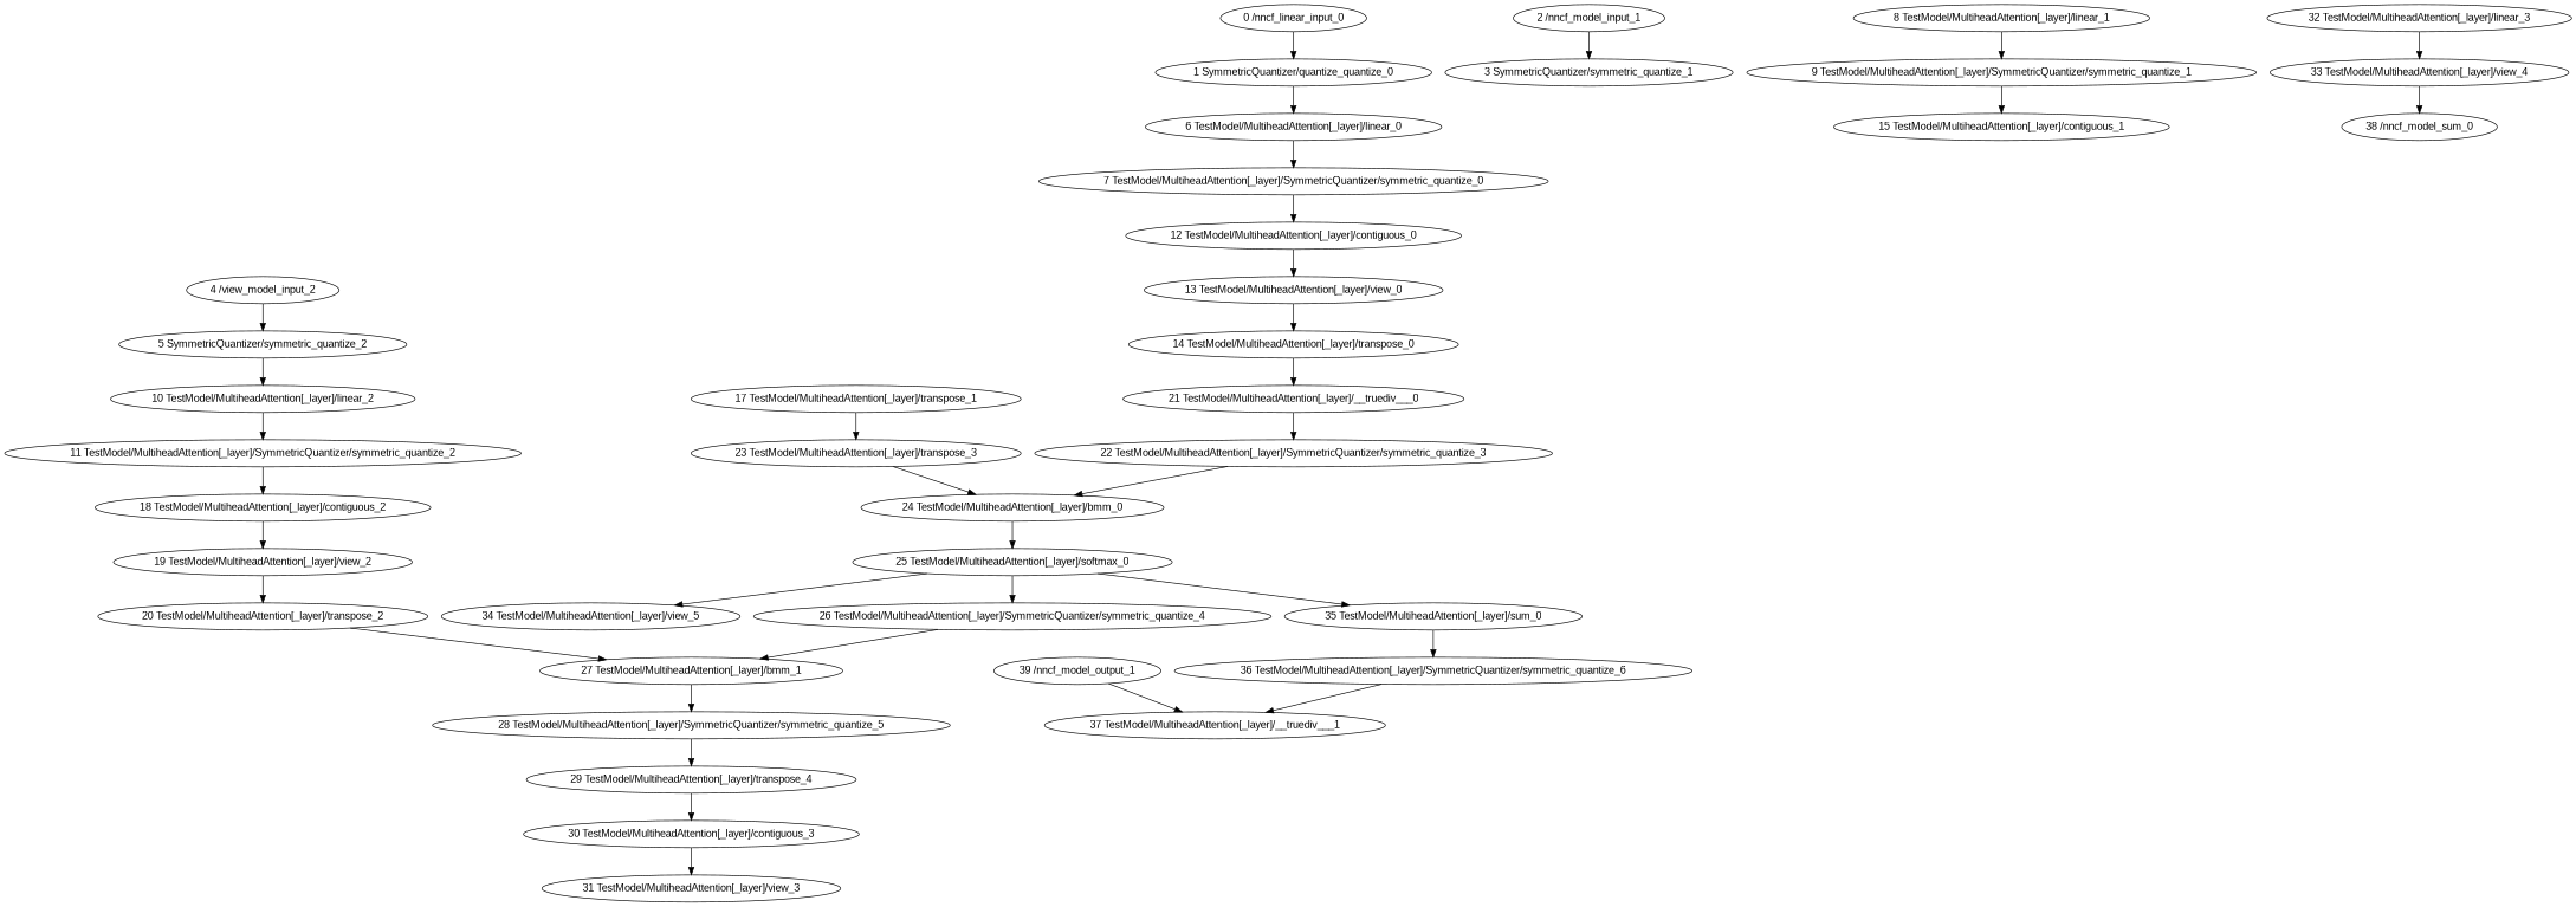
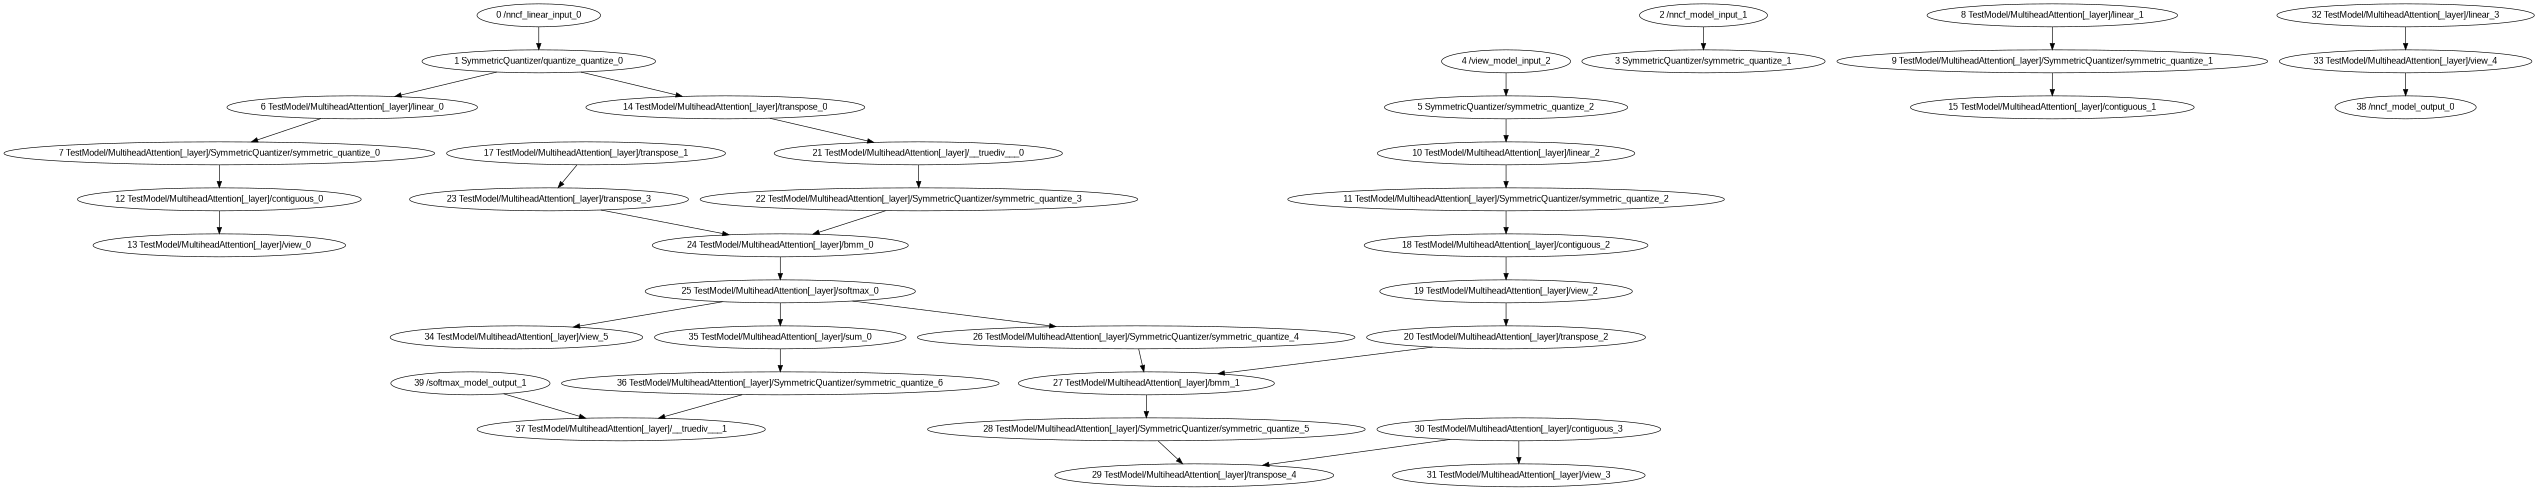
  strict digraph {
    fontname="Liberation Sans"
    node [fontname="Liberation Sans" type=symmetric_quantize]
    edge [fontname="Liberation Sans"]
    n1 [label="0 /nncf_linear_input_0" type=nncf_model_input]
    n2 [label="1 SymmetricQuantizer/quantize_quantize_0"]
    "6 TestModel/MultiheadAttention[_layer]/linear_0" [type=linear]
    "7 TestModel/MultiheadAttention[_layer]/SymmetricQuantizer/symmetric_quantize_0"
    "2 /nncf_model_input_1" [type=nncf_model_input]
    "3 SymmetricQuantizer/symmetric_quantize_1"
    "8 TestModel/MultiheadAttention[_layer]/linear_1" [type=linear]
    "9 TestModel/MultiheadAttention[_layer]/SymmetricQuantizer/symmetric_quantize_1"
    n9 [label="4 /view_model_input_2" type=nncf_model_input]
    "5 SymmetricQuantizer/symmetric_quantize_2"
    "10 TestModel/MultiheadAttention[_layer]/linear_2" [type=linear]
    "11 TestModel/MultiheadAttention[_layer]/SymmetricQuantizer/symmetric_quantize_2"
    "12 TestModel/MultiheadAttention[_layer]/contiguous_0" [type=contiguous]
    "13 TestModel/MultiheadAttention[_layer]/view_0" [type=view]
    "15 TestModel/MultiheadAttention[_layer]/contiguous_1" [type=contiguous]
    "18 TestModel/MultiheadAttention[_layer]/contiguous_2" [type=contiguous]
    "19 TestModel/MultiheadAttention[_layer]/view_2" [type=view]
    "14 TestModel/MultiheadAttention[_layer]/transpose_0" [type=transpose]
    "21 TestModel/MultiheadAttention[_layer]/__truediv___0" [type=__truediv__]
    "22 TestModel/MultiheadAttention[_layer]/SymmetricQuantizer/symmetric_quantize_3"
    "17 TestModel/MultiheadAttention[_layer]/transpose_1" [type=transpose]
    "23 TestModel/MultiheadAttention[_layer]/transpose_3" [type=transpose]
    "24 TestModel/MultiheadAttention[_layer]/bmm_0" [type=bmm]
    "20 TestModel/MultiheadAttention[_layer]/transpose_2" [type=transpose]
    "27 TestModel/MultiheadAttention[_layer]/bmm_1" [type=bmm]
    "28 TestModel/MultiheadAttention[_layer]/SymmetricQuantizer/symmetric_quantize_5"
    "25 TestModel/MultiheadAttention[_layer]/softmax_0" [type=softmax]
    "26 TestModel/MultiheadAttention[_layer]/SymmetricQuantizer/symmetric_quantize_4"
    "34 TestModel/MultiheadAttention[_layer]/view_5" [type=view]
    "35 TestModel/MultiheadAttention[_layer]/sum_0" [type=sum]
    "29 TestModel/MultiheadAttention[_layer]/transpose_4" [type=transpose]
    "30 TestModel/MultiheadAttention[_layer]/contiguous_3" [type=contiguous]
    "31 TestModel/MultiheadAttention[_layer]/view_3" [type=view]
    "32 TestModel/MultiheadAttention[_layer]/linear_3" [type=linear]
    "33 TestModel/MultiheadAttention[_layer]/view_4" [type=view]
-   "38 /nncf_model_output_0" [type=nncf_model_output label="38 /nncf_model_sum_0"]
+   "38 /nncf_model_output_0" [type=nncf_model_output]
    "36 TestModel/MultiheadAttention[_layer]/SymmetricQuantizer/symmetric_quantize_6"
    "37 TestModel/MultiheadAttention[_layer]/__truediv___1" [type=__truediv__]
-   "39 /nncf_model_output_1" [type=nncf_model_output]
+   "39 /nncf_model_output_1" [type=nncf_model_output label="39 /softmax_model_output_1"]
    n1 -> n2
    n2 -> "6 TestModel/MultiheadAttention[_layer]/linear_0"
    "6 TestModel/MultiheadAttention[_layer]/linear_0" -> "7 TestModel/MultiheadAttention[_layer]/SymmetricQuantizer/symmetric_quantize_0"
    "7 TestModel/MultiheadAttention[_layer]/SymmetricQuantizer/symmetric_quantize_0" -> "12 TestModel/MultiheadAttention[_layer]/contiguous_0"
    "2 /nncf_model_input_1" -> "3 SymmetricQuantizer/symmetric_quantize_1"
    "8 TestModel/MultiheadAttention[_layer]/linear_1" -> "9 TestModel/MultiheadAttention[_layer]/SymmetricQuantizer/symmetric_quantize_1"
    "9 TestModel/MultiheadAttention[_layer]/SymmetricQuantizer/symmetric_quantize_1" -> "15 TestModel/MultiheadAttention[_layer]/contiguous_1"
    n9 -> "5 SymmetricQuantizer/symmetric_quantize_2"
    "5 SymmetricQuantizer/symmetric_quantize_2" -> "10 TestModel/MultiheadAttention[_layer]/linear_2"
    "10 TestModel/MultiheadAttention[_layer]/linear_2" -> "11 TestModel/MultiheadAttention[_layer]/SymmetricQuantizer/symmetric_quantize_2"
    "11 TestModel/MultiheadAttention[_layer]/SymmetricQuantizer/symmetric_quantize_2" -> "18 TestModel/MultiheadAttention[_layer]/contiguous_2"
    "12 TestModel/MultiheadAttention[_layer]/contiguous_0" -> "13 TestModel/MultiheadAttention[_layer]/view_0"
-   "13 TestModel/MultiheadAttention[_layer]/view_0" -> "14 TestModel/MultiheadAttention[_layer]/transpose_0"
+   n2 -> "14 TestModel/MultiheadAttention[_layer]/transpose_0"
    "18 TestModel/MultiheadAttention[_layer]/contiguous_2" -> "19 TestModel/MultiheadAttention[_layer]/view_2"
    "19 TestModel/MultiheadAttention[_layer]/view_2" -> "20 TestModel/MultiheadAttention[_layer]/transpose_2"
    "14 TestModel/MultiheadAttention[_layer]/transpose_0" -> "21 TestModel/MultiheadAttention[_layer]/__truediv___0"
    "21 TestModel/MultiheadAttention[_layer]/__truediv___0" -> "22 TestModel/MultiheadAttention[_layer]/SymmetricQuantizer/symmetric_quantize_3"
    "22 TestModel/MultiheadAttention[_layer]/SymmetricQuantizer/symmetric_quantize_3" -> "24 TestModel/MultiheadAttention[_layer]/bmm_0"
    "17 TestModel/MultiheadAttention[_layer]/transpose_1" -> "23 TestModel/MultiheadAttention[_layer]/transpose_3"
    "23 TestModel/MultiheadAttention[_layer]/transpose_3" -> "24 TestModel/MultiheadAttention[_layer]/bmm_0"
    "24 TestModel/MultiheadAttention[_layer]/bmm_0" -> "25 TestModel/MultiheadAttention[_layer]/softmax_0"
    "20 TestModel/MultiheadAttention[_layer]/transpose_2" -> "27 TestModel/MultiheadAttention[_layer]/bmm_1"
    "27 TestModel/MultiheadAttention[_layer]/bmm_1" -> "28 TestModel/MultiheadAttention[_layer]/SymmetricQuantizer/symmetric_quantize_5"
    "28 TestModel/MultiheadAttention[_layer]/SymmetricQuantizer/symmetric_quantize_5" -> "29 TestModel/MultiheadAttention[_layer]/transpose_4"
    "25 TestModel/MultiheadAttention[_layer]/softmax_0" -> "26 TestModel/MultiheadAttention[_layer]/SymmetricQuantizer/symmetric_quantize_4"
    "25 TestModel/MultiheadAttention[_layer]/softmax_0" -> "34 TestModel/MultiheadAttention[_layer]/view_5"
    "25 TestModel/MultiheadAttention[_layer]/softmax_0" -> "35 TestModel/MultiheadAttention[_layer]/sum_0"
    "26 TestModel/MultiheadAttention[_layer]/SymmetricQuantizer/symmetric_quantize_4" -> "27 TestModel/MultiheadAttention[_layer]/bmm_1"
    "35 TestModel/MultiheadAttention[_layer]/sum_0" -> "36 TestModel/MultiheadAttention[_layer]/SymmetricQuantizer/symmetric_quantize_6"
-   "29 TestModel/MultiheadAttention[_layer]/transpose_4" -> "30 TestModel/MultiheadAttention[_layer]/contiguous_3"
+   "30 TestModel/MultiheadAttention[_layer]/contiguous_3" -> "29 TestModel/MultiheadAttention[_layer]/transpose_4"
    "30 TestModel/MultiheadAttention[_layer]/contiguous_3" -> "31 TestModel/MultiheadAttention[_layer]/view_3"
    "32 TestModel/MultiheadAttention[_layer]/linear_3" -> "33 TestModel/MultiheadAttention[_layer]/view_4"
    "33 TestModel/MultiheadAttention[_layer]/view_4" -> "38 /nncf_model_output_0"
    "36 TestModel/MultiheadAttention[_layer]/SymmetricQuantizer/symmetric_quantize_6" -> "37 TestModel/MultiheadAttention[_layer]/__truediv___1"
    "39 /nncf_model_output_1" -> "37 TestModel/MultiheadAttention[_layer]/__truediv___1"
  }
